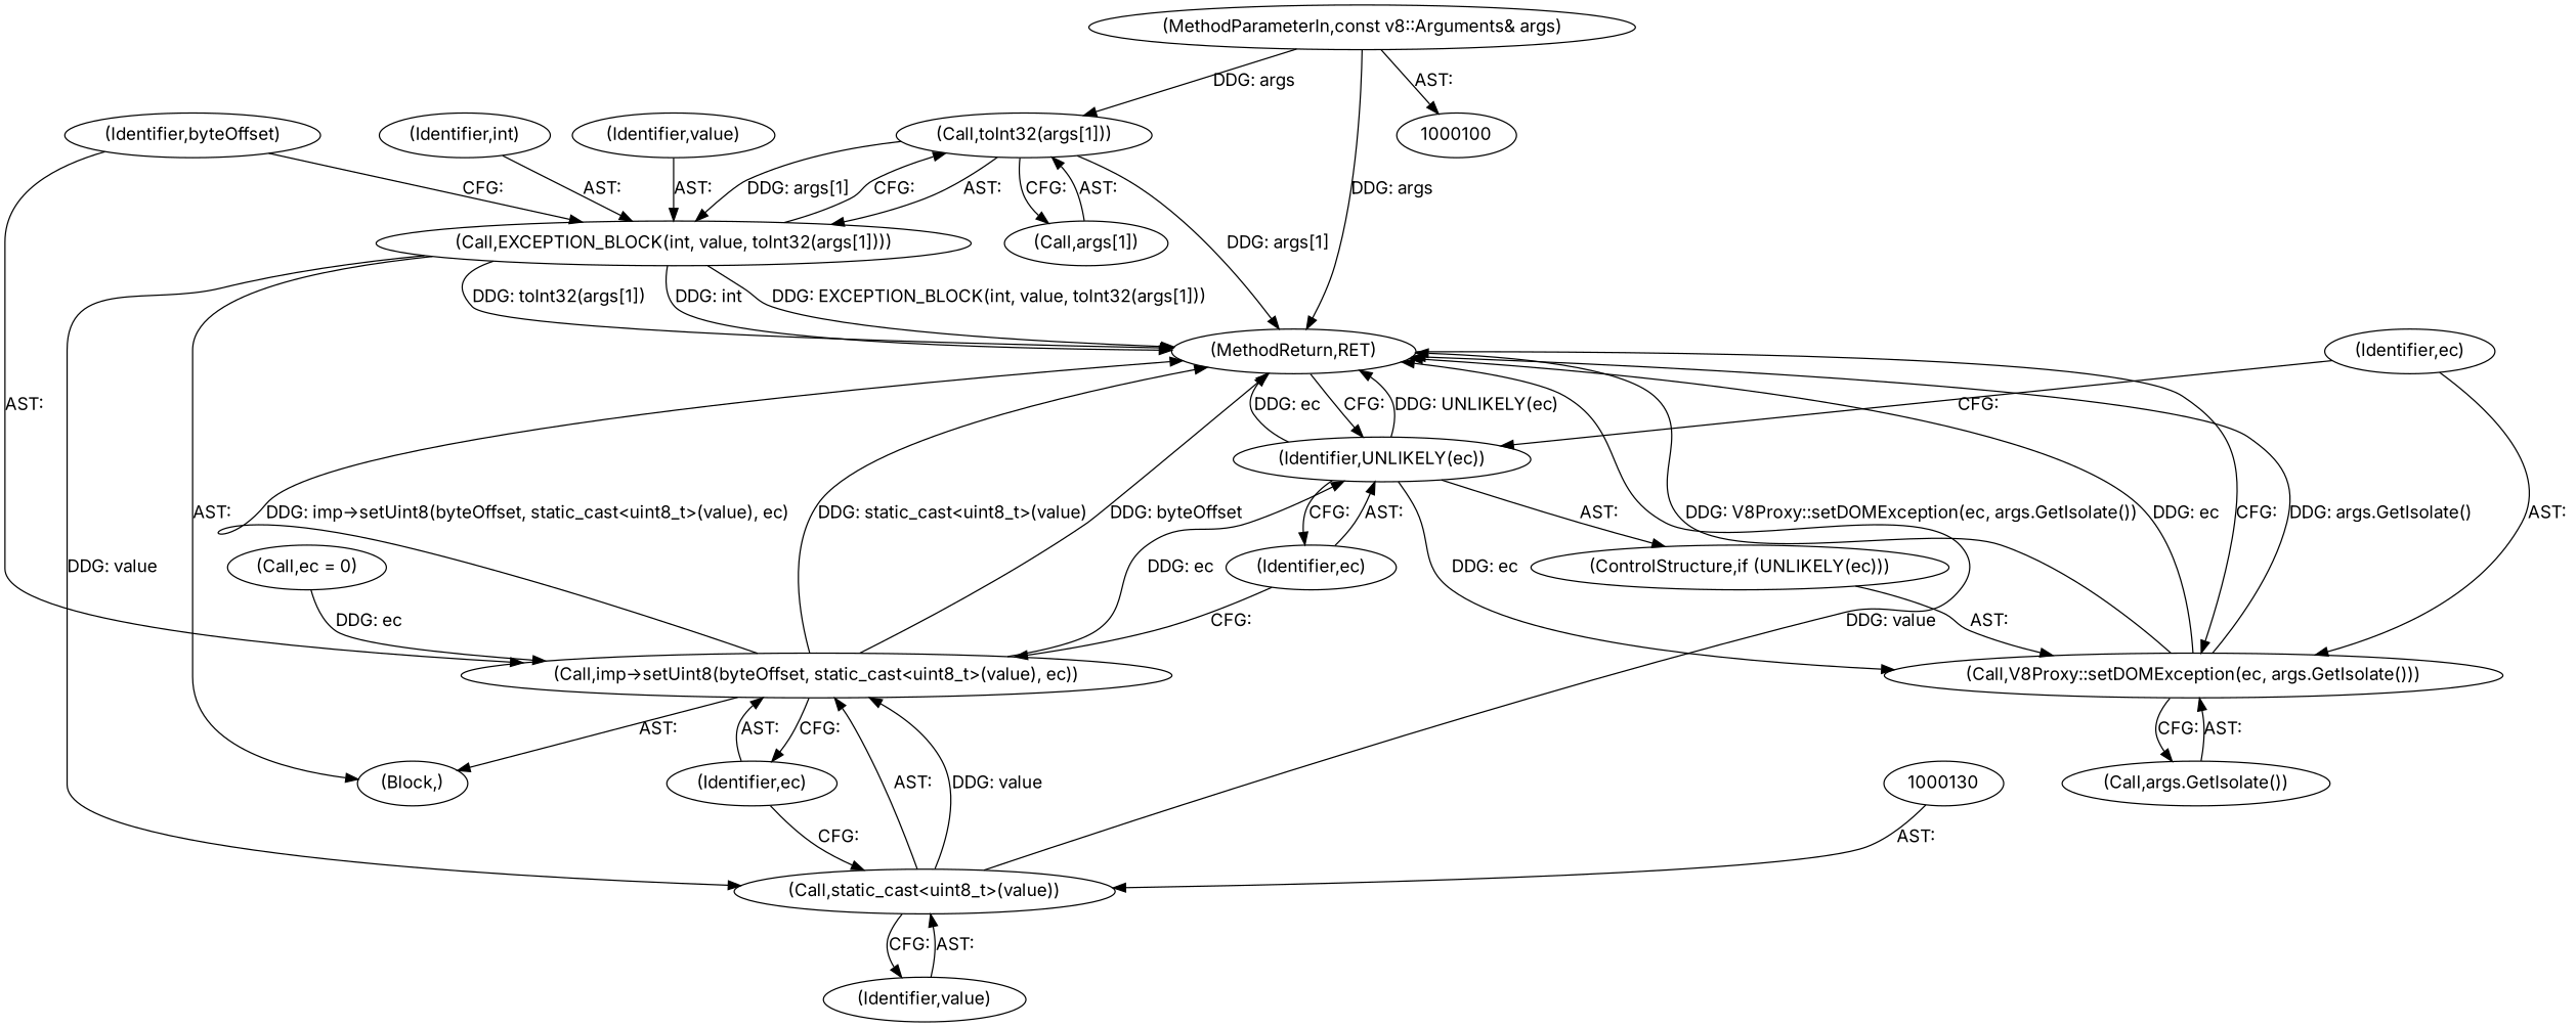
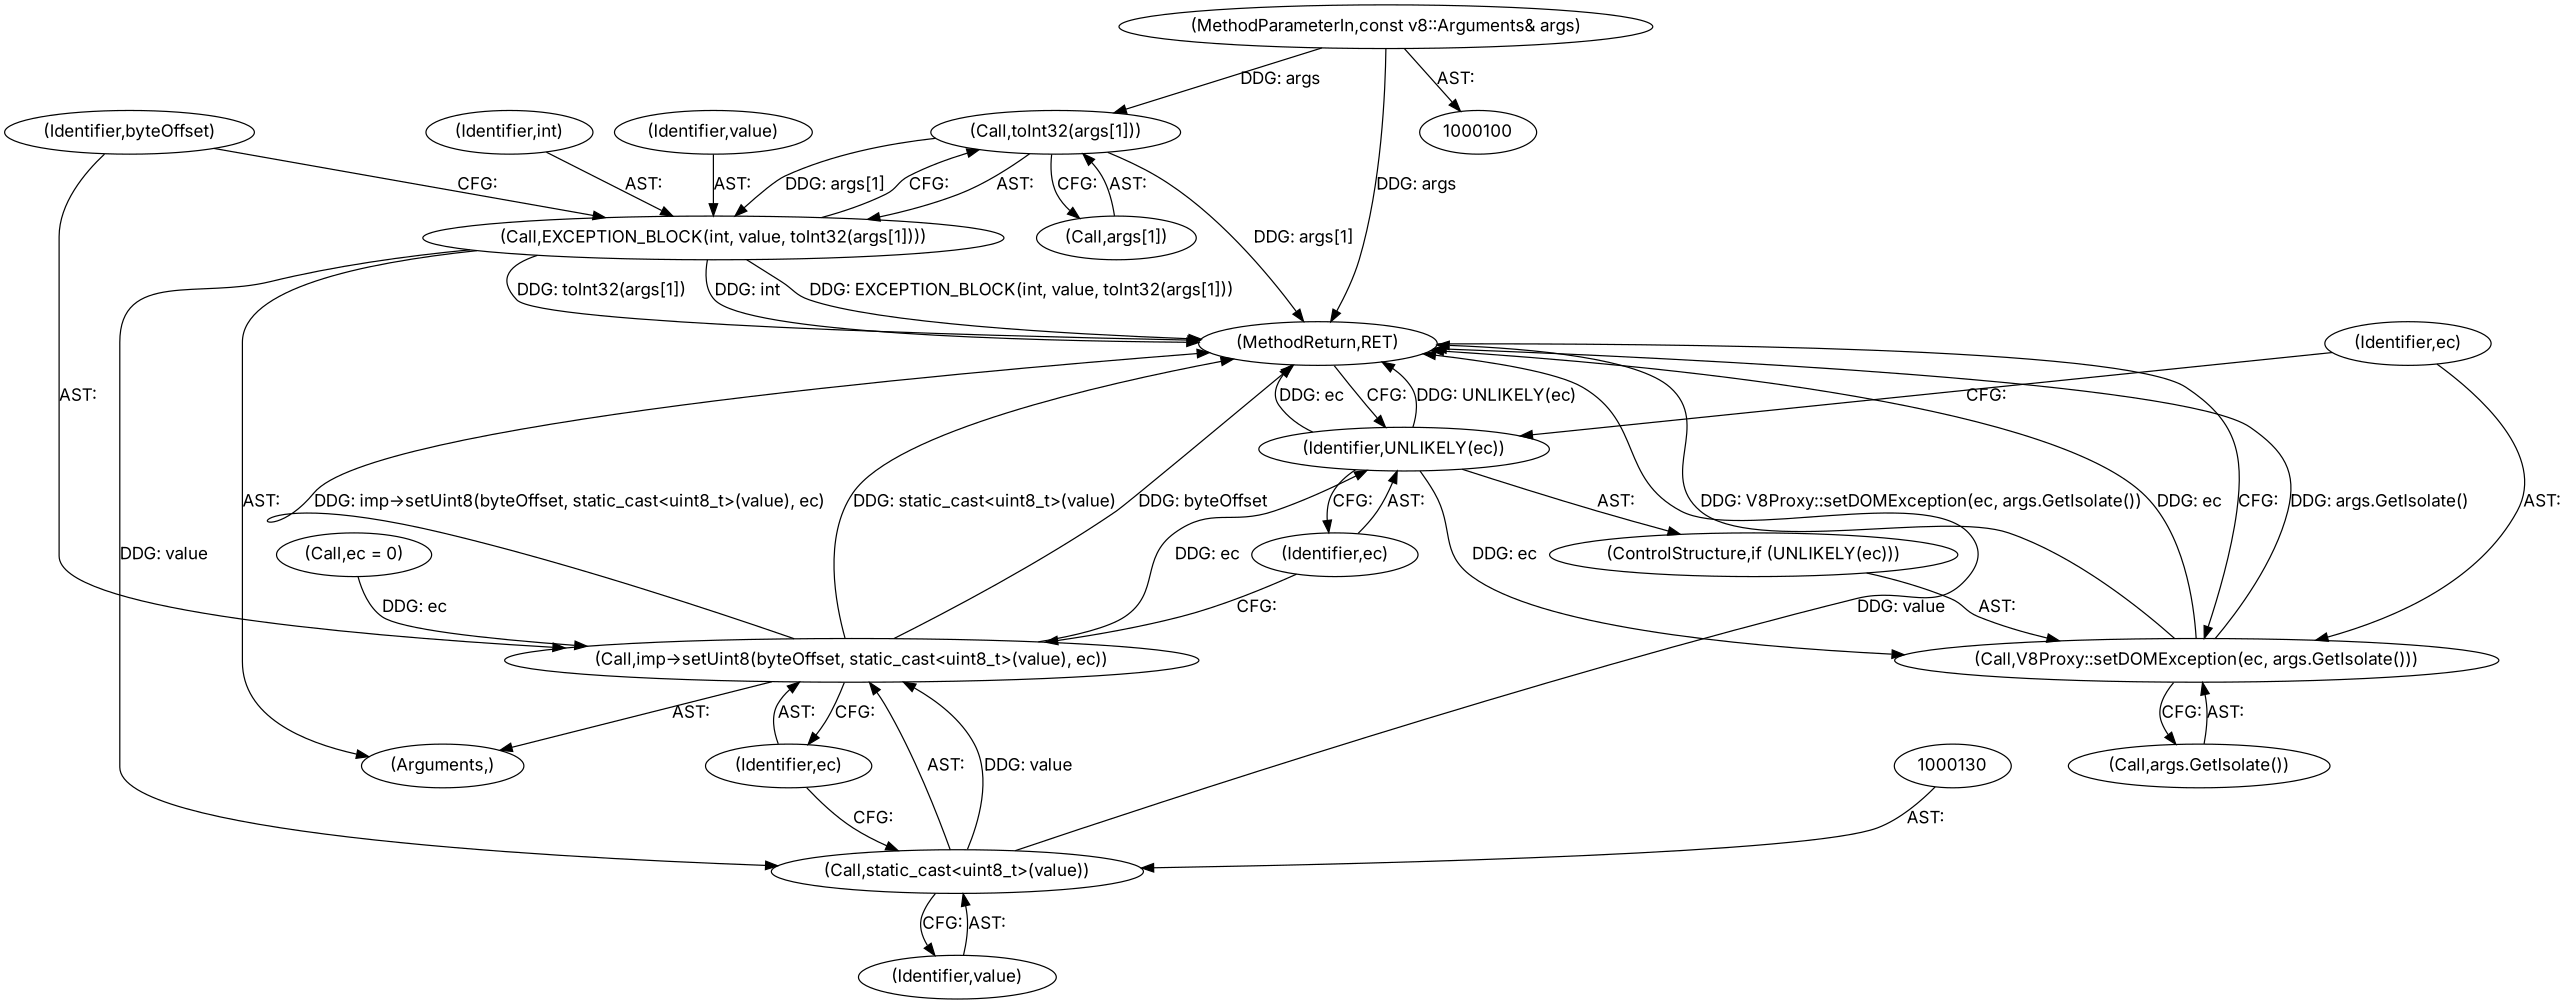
  digraph {
    fontname=Inter
    node [fontname=Inter]
    edge [fontname=Inter]
    n1 [label="(Call,toInt32(args[1]))"]
    n2 [label="(Call,EXCEPTION_BLOCK(int, value, toInt32(args[1])))"]
    n3 [label="(MethodReturn,RET)"]
    n4 [label="(Call,args[1])"]
    n5 [label="(Call,static_cast<uint8_t>(value))"]
-   n6 [label="(Block,)"]
+   n6 [label="(Arguments,)"]
    n7 [label="(Identifier,UNLIKELY(ec))"]
    n8 [label="(Call,V8Proxy::setDOMException(ec, args.GetIsolate()))"]
    n9 [label="(MethodParameterIn,const v8::Arguments& args)"]
    1000100
    n11 [label="(Call,imp->setUint8(byteOffset, static_cast<uint8_t>(value), ec))"]
    n12 [label="(Identifier,value)"]
    n13 [label="(Identifier,ec)"]
    n14 [label="(ControlStructure,if (UNLIKELY(ec)))"]
    n15 [label="(Identifier,ec)"]
    n16 [label="(Call,args.GetIsolate())"]
    n17 [label="(Identifier,value)"]
    n18 [label="(Call,ec = 0)"]
    n19 [label="(Identifier,byteOffset)"]
    n20 [label="(Identifier,int)"]
    n21 [label="(Identifier,ec)"]
    1000130
    n1 -> n2 [label="AST: "]
    n1 -> n2 [label="DDG: args[1]"]
    n1 -> n3 [label="DDG: args[1]"]
    n1 -> n4 [label="CFG: "]
    n2 -> n1 [label="CFG: "]
    n2 -> n3 [label="DDG: toInt32(args[1])"]
    n2 -> n3 [label="DDG: int"]
    n2 -> n3 [label="DDG: EXCEPTION_BLOCK(int, value, toInt32(args[1]))"]
    n2 -> n5 [label="DDG: value"]
    n2 -> n6 [label="AST: "]
    n3 -> n7 [label="CFG: "]
    n3 -> n8 [label="CFG: "]
    n4 -> n1 [label="AST: "]
    n5 -> n3 [label="DDG: value"]
    n5 -> n11 [label="AST: "]
    n5 -> n11 [label="DDG: value"]
    n5 -> n12 [label="CFG: "]
    n7 -> n3 [label="DDG: UNLIKELY(ec)"]
    n7 -> n3 [label="DDG: ec"]
    n7 -> n8 [label="DDG: ec"]
    n7 -> n14 [label="AST: "]
    n7 -> n15 [label="CFG: "]
    n8 -> n3 [label="DDG: V8Proxy::setDOMException(ec, args.GetIsolate())"]
    n8 -> n3 [label="DDG: args.GetIsolate()"]
    n8 -> n3 [label="DDG: ec"]
    n8 -> n16 [label="CFG: "]
    n9 -> n1 [label="DDG: args"]
    n9 -> n3 [label="DDG: args"]
    n9 -> 1000100 [label="AST: "]
    n11 -> n3 [label="DDG: imp->setUint8(byteOffset, static_cast<uint8_t>(value), ec)"]
    n11 -> n3 [label="DDG: static_cast<uint8_t>(value)"]
    n11 -> n3 [label="DDG: byteOffset"]
    n11 -> n6 [label="AST: "]
    n11 -> n7 [label="DDG: ec"]
    n11 -> n13 [label="CFG: "]
    n12 -> n5 [label="AST: "]
    n13 -> n5 [label="CFG: "]
    n13 -> n11 [label="AST: "]
    n14 -> n8 [label="AST: "]
    n15 -> n7 [label="AST: "]
    n15 -> n11 [label="CFG: "]
    n16 -> n8 [label="AST: "]
    n17 -> n2 [label="AST: "]
    n18 -> n11 [label="DDG: ec"]
    n19 -> n2 [label="CFG: "]
    n19 -> n11 [label="AST: "]
    n20 -> n2 [label="AST: "]
    n21 -> n7 [label="CFG: "]
    n21 -> n8 [label="AST: "]
    1000130 -> n5 [label="AST: "]
  }
